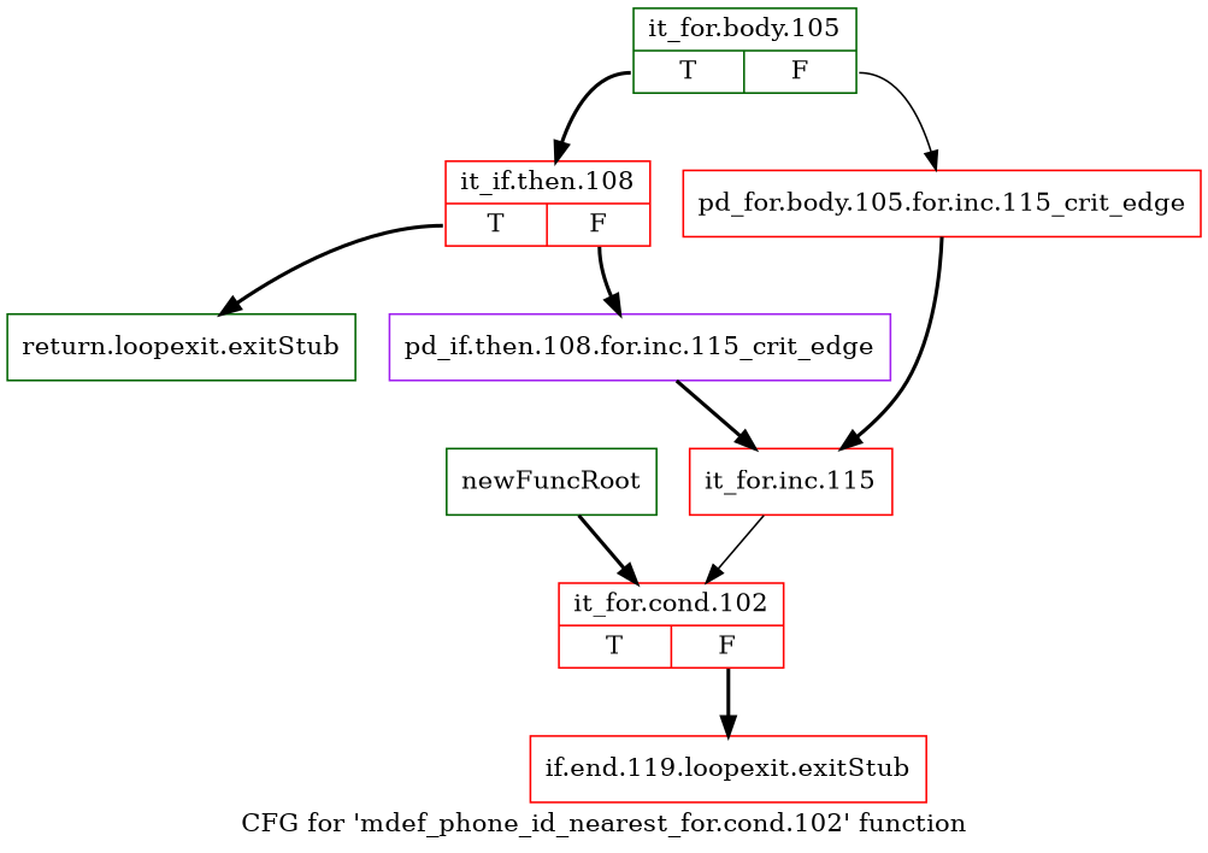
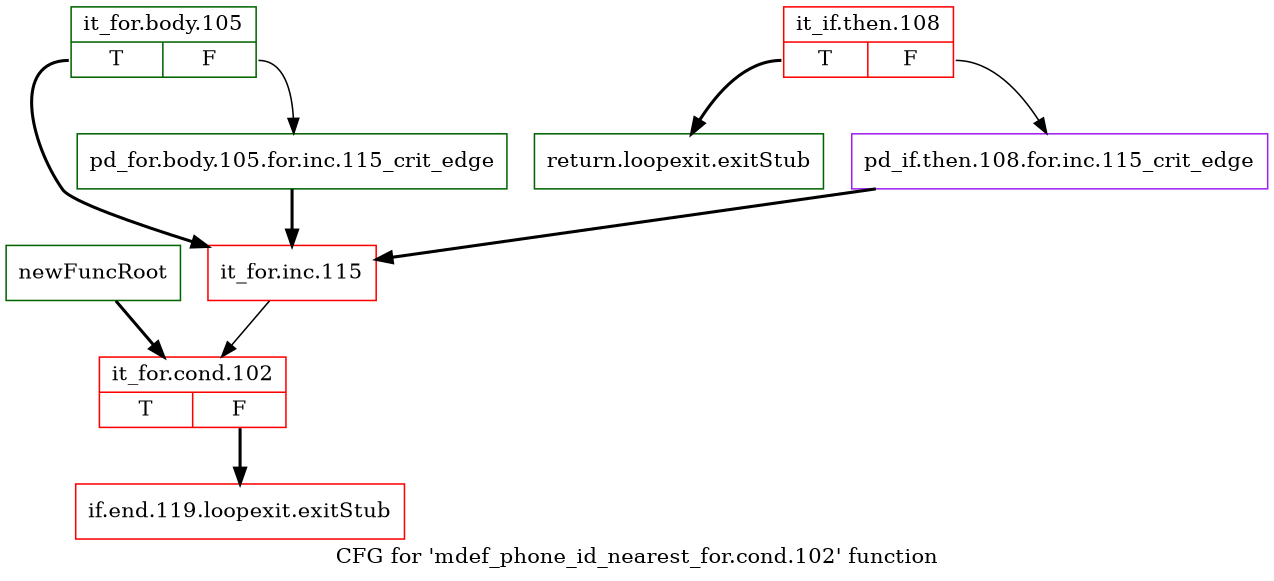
  digraph {
    label="CFG for 'mdef_phone_id_nearest_for.cond.102' function"
    node [color=red shape=record]
    edge [style=bold]
    n1 [color=darkgreen label="{newFuncRoot}"]
    n2 [label="{it_for.cond.102|{<s0>T|<s1>F}}"]
    n3 [label="{if.end.119.loopexit.exitStub}"]
    n4 [color=darkgreen label="{it_for.body.105|{<s0>T|<s1>F}}"]
    n5 [label="{it_if.then.108|{<s0>T|<s1>F}}"]
-   n6 [label="{pd_for.body.105.for.inc.115_crit_edge}"]
+   n6 [color=darkgreen label="{pd_for.body.105.for.inc.115_crit_edge}"]
    n7 [color=darkgreen label="{return.loopexit.exitStub}"]
    n8 [color=purple label="{pd_if.then.108.for.inc.115_crit_edge}"]
    n9 [label="{it_for.inc.115}"]
    n1 -> n2
    n2 -> n3 [tailport=s1]
-   n4 -> n5 [tailport=s0]
+   n4 -> n9 [tailport=s0]
    n4 -> n6 [style=solid tailport=s1]
    n5 -> n7 [tailport=s0]
-   n5 -> n8 [tailport=s1]
+   n5 -> n8 [style=solid tailport=s1]
    n6 -> n9
    n8 -> n9
    n9 -> n2 [style=solid]
  }
